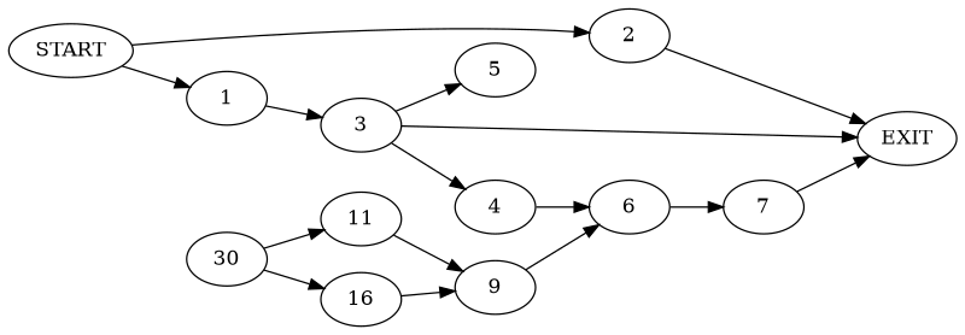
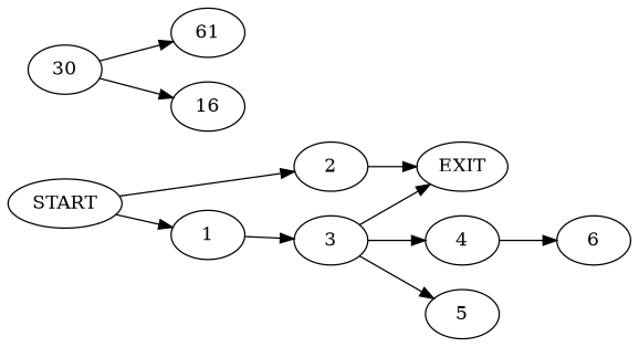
  digraph {
    rankdir=LR
    n1 [label=START]
    1
    2
    3
    n5 [label=EXIT]
    4
    5
    6
-   7
-   9
    n11 [label=30]
-   11
+   11 [label=61]
    n13 [label=16]
    n1 -> 1
    n1 -> 2
    1 -> 3
    2 -> n5
    3 -> n5
    3 -> 4
    3 -> 5
    4 -> 6
-   6 -> 7
-   7 -> n5
-   9 -> 6
    n11 -> 11
    n11 -> n13
-   11 -> 9
-   n13 -> 9
  }
